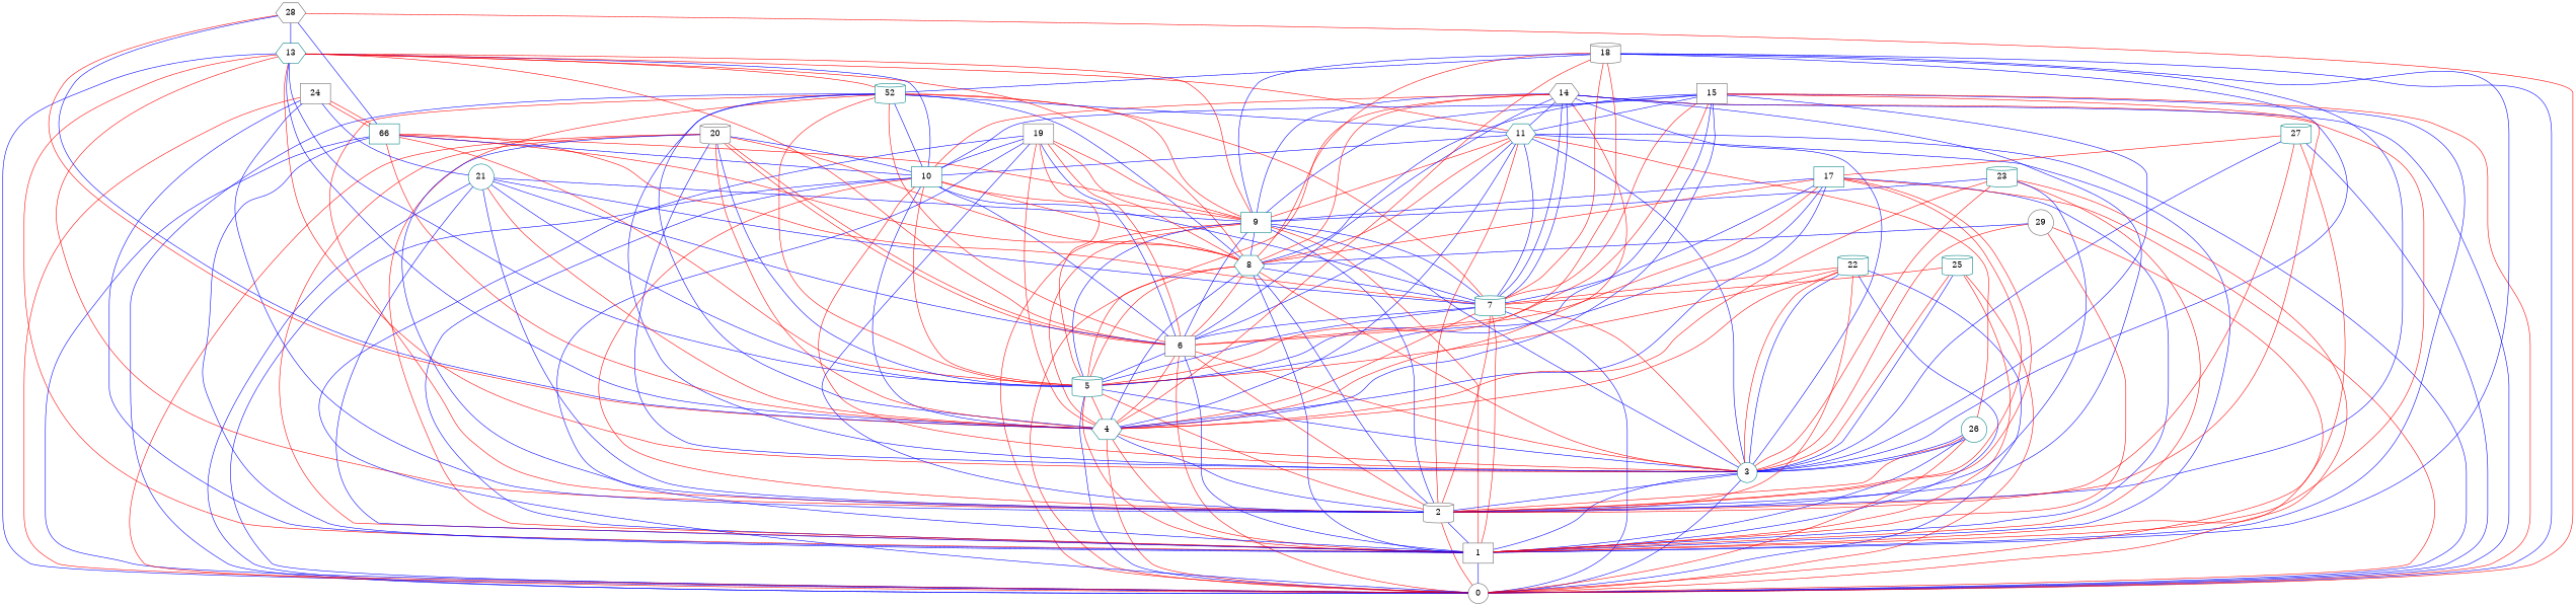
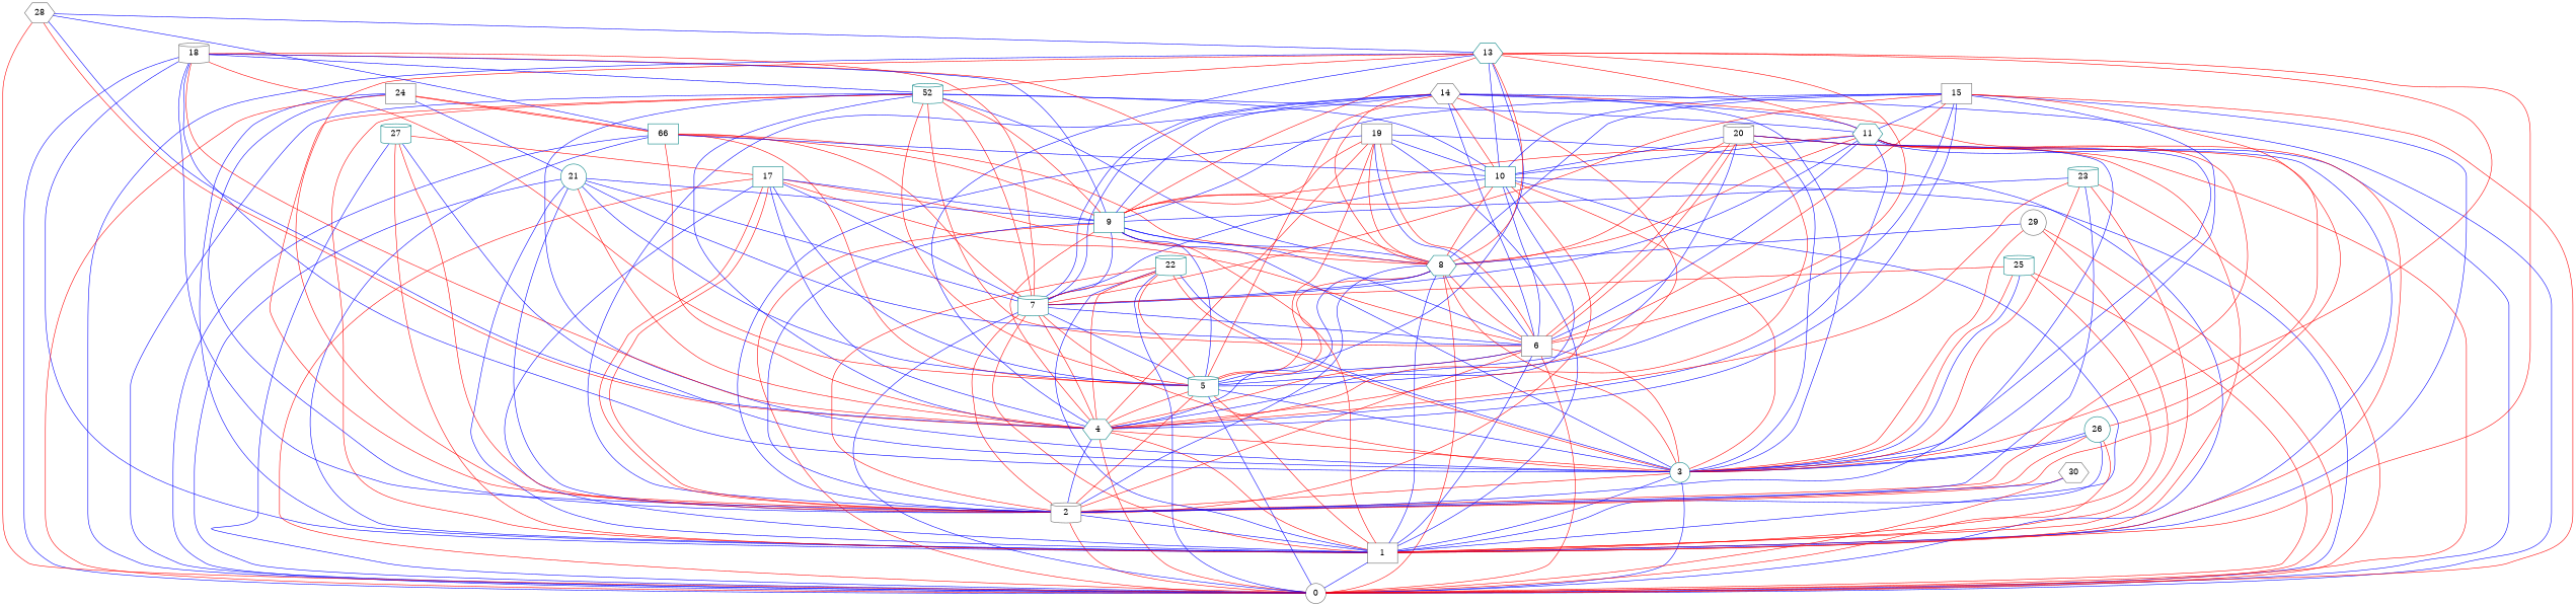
  graph {
    node [color=teal shape=cylinder]
    edge [color=blue]
    1 [color=gray40 shape=box]
    0 [color=gray40 shape=circle]
    2 [color=gray40]
    3 [shape=circle]
    4 [shape=hexagon]
    5
    6 [color=gray40 shape=box]
    7
    8 [shape=hexagon]
    9 [shape=box]
    10 [shape=box]
    11 [shape=hexagon]
    26 [shape=circle]
    n14 [label=52]
    13 [shape=hexagon]
    14 [color=gray40 shape=hexagon]
    15 [color=gray40 shape=box]
    n18 [label=66 shape=box]
    17 [shape=box]
    18 [color=gray40]
    19 [color=gray40 shape=box]
    20 [color=gray40]
    21 [shape=circle]
    22
    23
    24 [color=gray40 shape=box]
    25
    27
    28 [color=gray40 shape=hexagon]
    29 [color=gray40 shape=circle]
+   30 [color=gray40 shape=hexagon]
    1 -- 0
    2 -- 1
    2 -- 0 [color=red]
    3 -- 1
    3 -- 0
-   3 -- 2
+   3 -- 2 [color=red]
    4 -- 1 [color=red]
    4 -- 0 [color=red]
    4 -- 2
    4 -- 3 [color=red]
    5 -- 1 [color=red]
    5 -- 0
    5 -- 2 [color=red]
    5 -- 3
    5 -- 4 [color=red]
    6 -- 1
    6 -- 0 [color=red]
    6 -- 2 [color=red]
    6 -- 3 [color=red]
    6 -- 4 [color=red]
    6 -- 5
    7 -- 1 [color=red]
    7 -- 0
    7 -- 2 [color=red]
    7 -- 3 [color=red]
    7 -- 4 [color=red]
    7 -- 5
    7 -- 6
    8 -- 1
    8 -- 0 [color=red]
    8 -- 2
    8 -- 3 [color=red]
    8 -- 4
    8 -- 5 [color=red]
    8 -- 6 [color=red]
    8 -- 7
    9 -- 1 [color=red]
    9 -- 0 [color=red]
    9 -- 2
    9 -- 3
    9 -- 4 [color=red]
    9 -- 5
    9 -- 6
    9 -- 7
    9 -- 8
    10 -- 1
    10 -- 0
    10 -- 2 [color=red]
    10 -- 3 [color=red]
    10 -- 4
-   10 -- 5 [color=red]
    10 -- 6
    10 -- 7
    10 -- 8 [color=red]
    10 -- 9 [color=red]
    11 -- 1
    11 -- 0
    11 -- 2 [color=red]
    11 -- 3
    11 -- 4
    11 -- 6
    11 -- 7
    11 -- 8 [color=red]
    11 -- 9 [color=red]
    11 -- 10
    11 -- 26 [color=red]
    26 -- 1
    26 -- 0 [color=red]
    26 -- 2 [color=red]
    26 -- 3
    26 -- 3
    n14 -- 1 [color=red]
    n14 -- 0
    n14 -- 2 [color=red]
    n14 -- 3
    n14 -- 4
    n14 -- 5 [color=red]
    n14 -- 6 [color=red]
    n14 -- 7 [color=red]
    n14 -- 8
    n14 -- 9 [color=red]
    n14 -- 10
    n14 -- 11
    13 -- 1 [color=red]
    13 -- 0
    13 -- 2 [color=red]
    13 -- 3 [color=red]
    13 -- 4
    13 -- 5
    13 -- 6 [color=red]
    13 -- 8 [color=red]
    13 -- 9 [color=red]
    13 -- 10
    13 -- 11 [color=red]
    13 -- n14 [color=red]
    14 -- 1 [color=red]
    14 -- 0
    14 -- 2
    14 -- 3
    14 -- 4 [color=red]
    14 -- 5 [color=red]
    14 -- 6
    14 -- 7
    14 -- 7
    14 -- 8 [color=red]
    14 -- 9
    14 -- 10 [color=red]
    14 -- 11
    15 -- 1
    15 -- 0 [color=red]
    15 -- 2 [color=red]
    15 -- 3
    15 -- 4
    15 -- 5
    15 -- 6 [color=red]
    15 -- 7 [color=red]
    15 -- 8
    15 -- 9
    15 -- 10
    15 -- 11
    n18 -- 1
    n18 -- 0
    n18 -- 4 [color=red]
    n18 -- 5 [color=red]
    n18 -- 7 [color=red]
    n18 -- 8 [color=red]
    n18 -- 9 [color=red]
    n18 -- 10
    17 -- 1
    17 -- 0 [color=red]
    17 -- 2 [color=red]
    17 -- 2 [color=red]
    17 -- 4
    17 -- 5
    17 -- 6 [color=red]
    17 -- 7
    17 -- 8 [color=red]
    17 -- 9
    18 -- 1
    18 -- 0
    18 -- 2
    18 -- 3
    18 -- 4 [color=red]
    18 -- 5 [color=red]
    18 -- 7 [color=red]
    18 -- 8 [color=red]
    18 -- 9
    18 -- n14
    19 -- 1
    19 -- 0
    19 -- 2
    19 -- 4 [color=red]
    19 -- 5 [color=red]
    19 -- 6
    19 -- 6 [color=red]
    19 -- 8 [color=red]
    19 -- 9 [color=red]
    19 -- 10
    20 -- 1 [color=red]
    20 -- 0 [color=red]
    20 -- 2
    20 -- 3
    20 -- 4 [color=red]
    20 -- 5
    20 -- 6 [color=red]
    20 -- 6 [color=red]
    20 -- 8 [color=red]
    20 -- 10
    21 -- 1
    21 -- 0
    21 -- 2
    21 -- 4 [color=red]
    21 -- 5
    21 -- 6
    21 -- 7
    21 -- 9
    22 -- 1
    22 -- 0
    22 -- 2 [color=red]
    22 -- 3 [color=red]
    22 -- 3
    22 -- 4 [color=red]
    22 -- 5 [color=red]
    22 -- 7 [color=red]
    23 -- 1 [color=red]
    23 -- 0 [color=red]
    23 -- 2
    23 -- 3 [color=red]
    23 -- 4 [color=red]
    23 -- 9
    24 -- 1
    24 -- 0 [color=red]
    24 -- 2
    24 -- n18 [color=red]
    24 -- n18 [color=red]
    24 -- 21
    25 -- 1 [color=red]
    25 -- 0 [color=red]
    25 -- 3 [color=red]
    25 -- 3
    25 -- 7 [color=red]
    27 -- 1 [color=red]
    27 -- 0
    27 -- 2 [color=red]
    27 -- 3
    27 -- 17 [color=red]
    28 -- 0 [color=red]
    28 -- 4 [color=red]
    28 -- 4
    28 -- 13
    28 -- n18
    29 -- 1 [color=red]
    29 -- 0 [color=red]
    29 -- 3 [color=red]
    29 -- 8
+   30 -- 0 [color=red]
+   30 -- 2
  }
